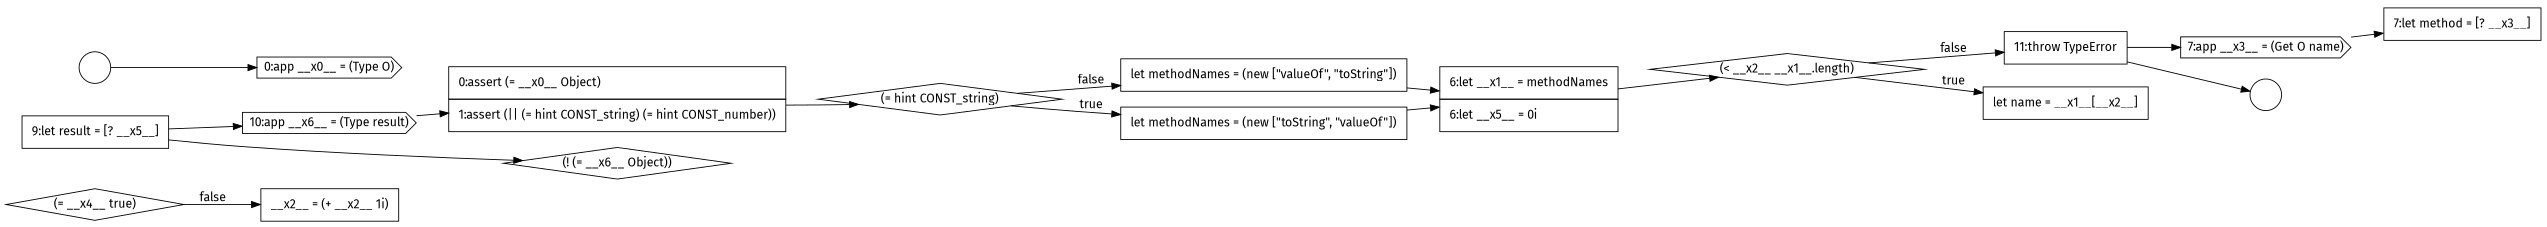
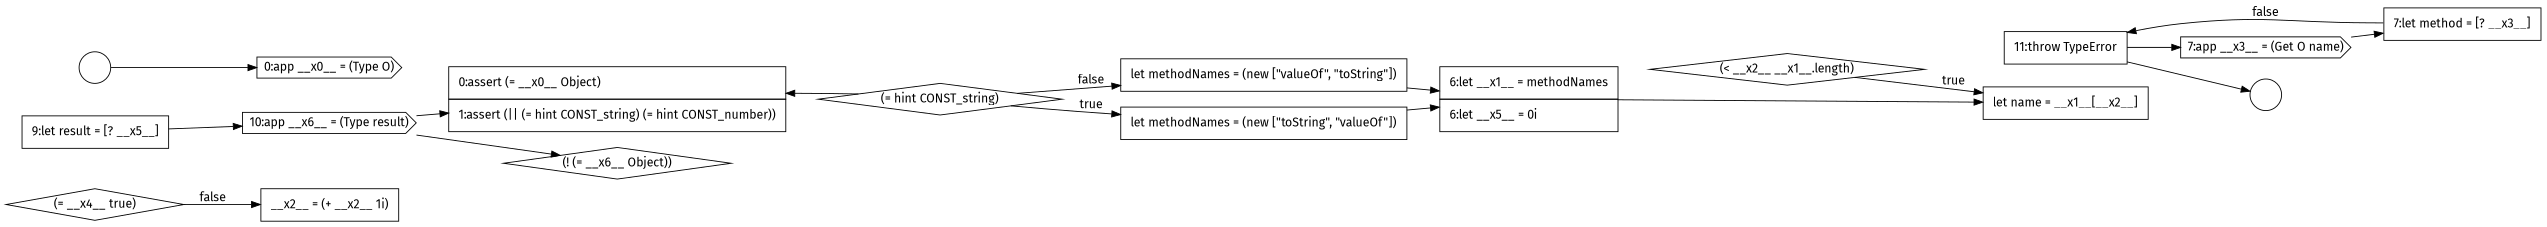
  digraph {
    fontname="Fira Sans"
    rankdir=LR
    node [color=black fillcolor=white fontname="Fira Sans" shape=none style=filled]
    edge [color=black fontname="Fira Sans"]
    n1 [label=<<font color="black">(= __x4__ true)</font>> shape=diamond]
    n2 [label=<<font color="black">     <table border="0" cellborder="1" cellspacing="0" cellpadding="10">       <tr><td align="left">__x2__ = (+ __x2__ 1i)</td></tr>     </table>   </font>> margin=0]
    n3 [label=<<font color="black">10:app __x6__ = (Type result)</font>> shape=cds]
    n4 [label=<<font color="black">(! (= __x6__ Object))</font>> shape=diamond]
    n5 [label=<<font color="black">     <table border="0" cellborder="1" cellspacing="0" cellpadding="10">       <tr><td align="left">0:assert (= __x0__ Object)</td></tr>       <tr><td align="left">1:assert (|| (= hint CONST_string) (= hint CONST_number))</td></tr>     </table>   </font>> margin=0]
    n6 [label=<<font color="black">     <table border="0" cellborder="1" cellspacing="0" cellpadding="10">       <tr><td align="left">7:let method = [? __x3__]</td></tr>     </table>   </font>> margin=0]
    n7 [label=<<font color="black">     <table border="0" cellborder="1" cellspacing="0" cellpadding="10">       <tr><td align="left">let methodNames = (new [&quot;valueOf&quot;, &quot;toString&quot;])</td></tr>     </table>   </font>> margin=0]
    n8 [label=<<font color="black">     <table border="0" cellborder="1" cellspacing="0" cellpadding="10">       <tr><td align="left">6:let __x1__ = methodNames</td></tr>       <tr><td align="left">6:let __x5__ = 0i</td></tr>     </table>   </font>> margin=0]
    n9 [label=<<font color="black">(&lt; __x2__ __x1__.length)</font>> shape=diamond]
    n10 [label=<<font color="black">     <table border="0" cellborder="1" cellspacing="0" cellpadding="10">       <tr><td align="left">9:let result = [? __x5__]</td></tr>     </table>   </font>> margin=0]
    n11 [label=<<font color="black">7:app __x3__ = (Get O name)</font>> shape=cds]
    n12 [label=<<font color="black">(= hint CONST_string)</font>> shape=diamond]
    n13 [label=<<font color="black">     <table border="0" cellborder="1" cellspacing="0" cellpadding="10">       <tr><td align="left">let methodNames = (new [&quot;toString&quot;, &quot;valueOf&quot;])</td></tr>     </table>   </font>> margin=0]
    n14 [label=<<font color="black">     <table border="0" cellborder="1" cellspacing="0" cellpadding="10">       <tr><td align="left">let name = __x1__[__x2__]</td></tr>     </table>   </font>> margin=0]
    n15 [label=" " shape=circle]
    n16 [label=<<font color="black">0:app __x0__ = (Type O)</font>> shape=cds]
    n17 [label=<<font color="black">     <table border="0" cellborder="1" cellspacing="0" cellpadding="10">       <tr><td align="left">11:throw TypeError</td></tr>     </table>   </font>> margin=0]
    n18 [label=" " shape=circle]
    n1 -> n2 [label=<<font color="black">false</font>>]
-   n10 -> n4
+   n3 -> n4
    n3 -> n5
-   n5 -> n12
+   n12 -> n5
    n7 -> n8
-   n8 -> n9
+   n8 -> n14
    n9 -> n14 [label=<<font color="black">true</font>>]
-   n9 -> n17 [label=<<font color="black">false</font>>]
+   n6 -> n17 [label=<<font color="black">false</font>>]
    n10 -> n3
    n11 -> n6
    n12 -> n7 [label=<<font color="black">false</font>>]
    n12 -> n13 [label=<<font color="black">true</font>>]
    n13 -> n8
    n15 -> n16
    n17 -> n11
    n17 -> n18
  }
